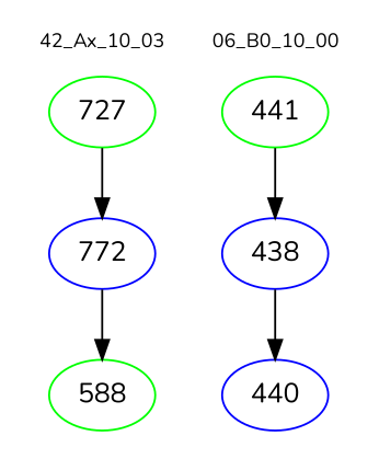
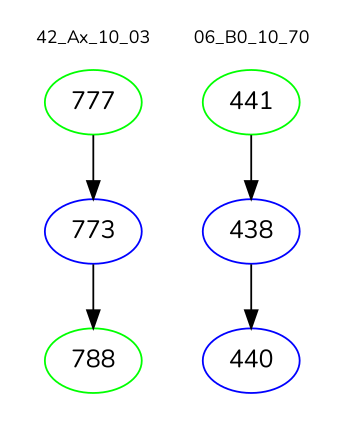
  digraph {
    fontname=Nunito
    node [color=green fontname=Nunito]
    edge [color=black fontname=Nunito]
-   n1 [label=727]
-   n2 [color=blue label=772]
-   n3 [label=588]
+   n1 [label=777]
+   n2 [color=blue label=773]
+   n3 [label=788]
    n4 [label=441]
    n5 [color=blue label=438]
    n6 [color=blue label=440]
    subgraph cluster_1 {
      color=white
      fontsize=10
      label="42_Ax_10_03"
      n1
      n2
      n3
    }
    subgraph cluster_2 {
      color=white
      fontsize=10
-     label="06_B0_10_00"
+     label="06_B0_10_70"
      n4
      n5
      n6
    }
    n1 -> n2
    n2 -> n3
    n4 -> n5
    n5 -> n6
  }
